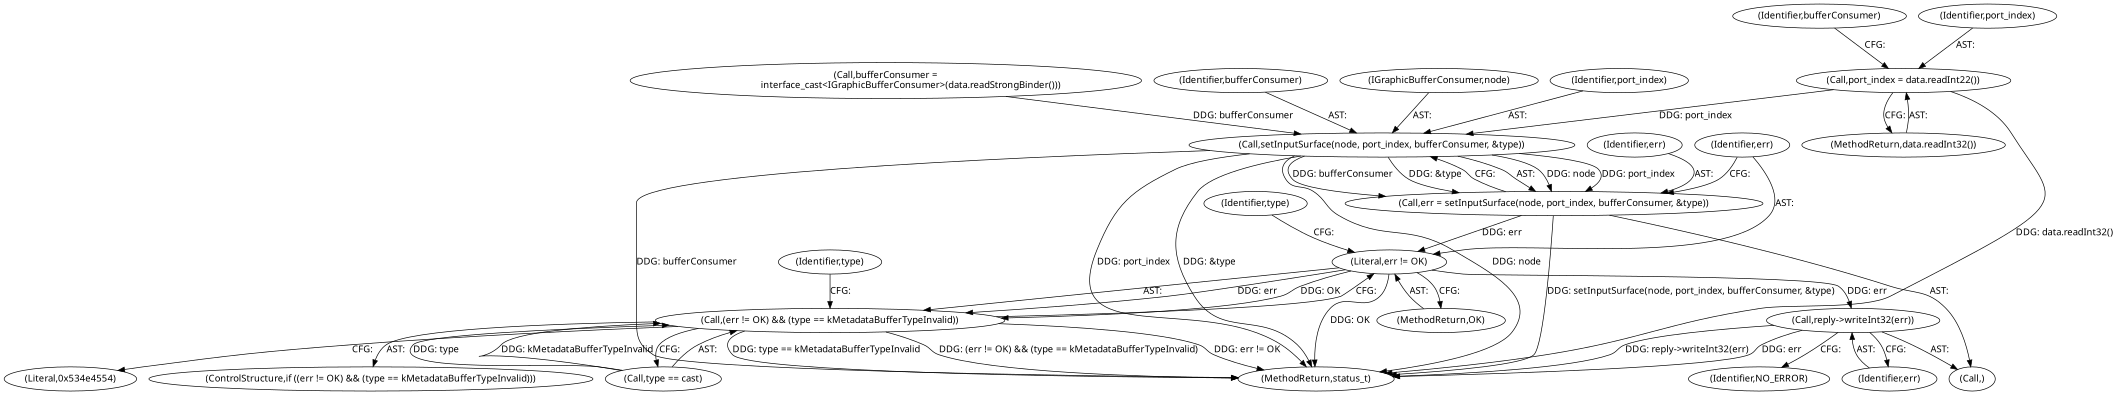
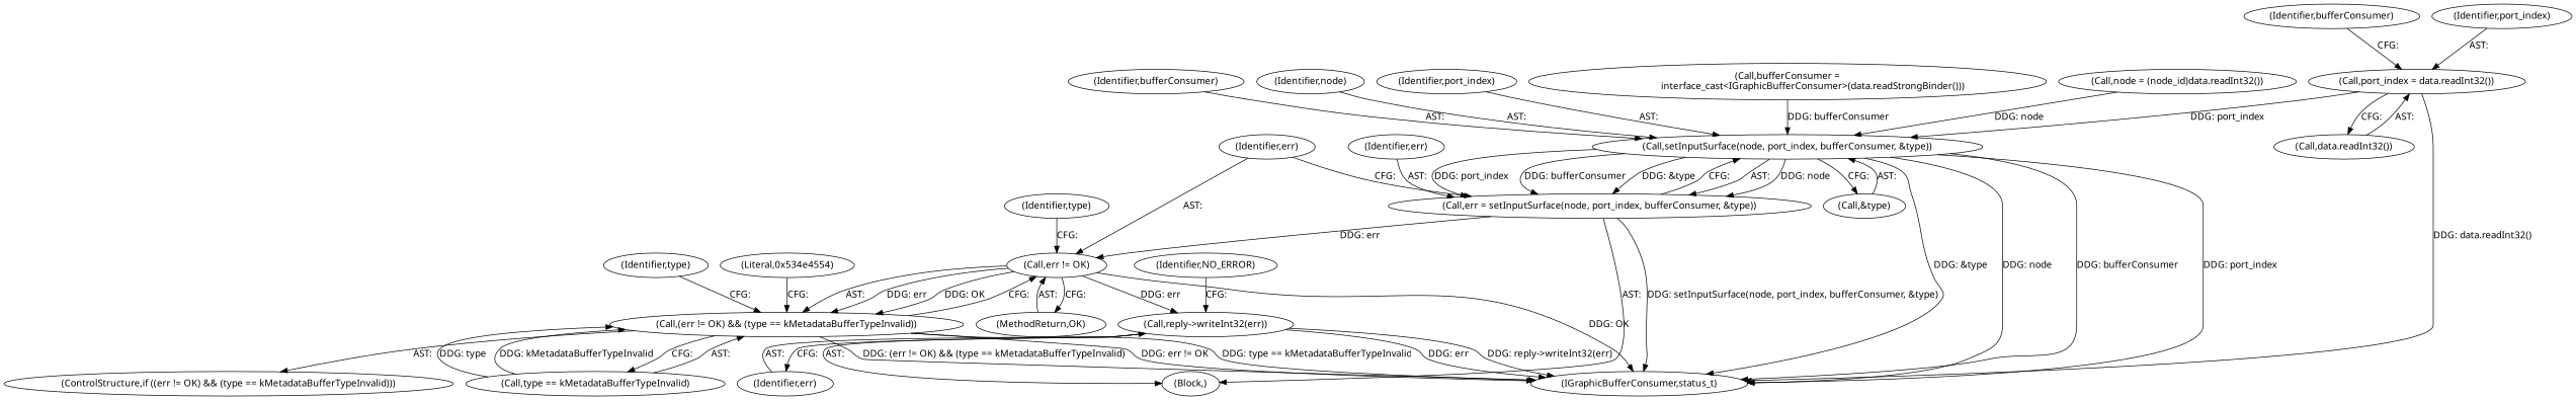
  digraph {
    fontname="Noto Sans"
    node [fontname="Noto Sans"]
    edge [fontname="Noto Sans"]
-   n1 [label="(Call,port_index = data.readInt22())"]
+   n1 [label="(Call,port_index = data.readInt32())"]
    n2 [label="(Call,setInputSurface(node, port_index, bufferConsumer, &type))"]
-   n3 [label="(MethodReturn,data.readInt32())"]
-   n4 [label="(MethodReturn,status_t)"]
+   n3 [label="(Call,data.readInt32())"]
+   n4 [label="(IGraphicBufferConsumer,status_t)"]
    n5 [label="(Call,err = setInputSurface(node, port_index, bufferConsumer, &type))"]
-   n7 [label="(Call,)"]
-   n8 [label="(Literal,err != OK)"]
+   n6 [label="(Call,&type)"]
+   n7 [label="(Block,)"]
+   n8 [label="(Call,err != OK)"]
    n9 [label="(Call,(err != OK) && (type == kMetadataBufferTypeInvalid))"]
    n10 [label="(Call,reply->writeInt32(err))"]
    n11 [label="(MethodReturn,OK)"]
    n12 [label="(ControlStructure,if ((err != OK) && (type == kMetadataBufferTypeInvalid)))"]
-   n13 [label="(Call,type == cast)"]
+   n13 [label="(Call,type == kMetadataBufferTypeInvalid)"]
    n14 [label="(Identifier,err)"]
    n15 [label="(Identifier,type)"]
    n16 [label="(Identifier,type)"]
    n17 [label="(Identifier,err)"]
    n18 [label="(Identifier,bufferConsumer)"]
    n19 [label="(Identifier,NO_ERROR)"]
    n20 [label="(Literal,0x534e4554)"]
+   n21 [label="(Call,node = (node_id)data.readInt32())"]
    n22 [label="(Identifier,bufferConsumer)"]
    n23 [label="(Identifier,port_index)"]
    n24 [label="(Identifier,err)"]
-   n25 [label="(IGraphicBufferConsumer,node)"]
+   n25 [label="(Identifier,node)"]
    n26 [label="(Identifier,port_index)"]
    n27 [label="(Call,bufferConsumer =\n                    interface_cast<IGraphicBufferConsumer>(data.readStrongBinder()))"]
    n1 -> n2 [label="DDG: port_index"]
    n1 -> n3 [label="CFG: "]
    n1 -> n4 [label="DDG: data.readInt32()"]
    n2 -> n4 [label="DDG: node"]
    n2 -> n4 [label="DDG: bufferConsumer"]
    n2 -> n4 [label="DDG: port_index"]
    n2 -> n4 [label="DDG: &type"]
    n2 -> n5 [label="AST: "]
    n2 -> n5 [label="DDG: node"]
    n2 -> n5 [label="DDG: port_index"]
    n2 -> n5 [label="DDG: bufferConsumer"]
    n2 -> n5 [label="DDG: &type"]
+   n2 -> n6 [label="CFG: "]
    n3 -> n1 [label="AST: "]
    n5 -> n2 [label="CFG: "]
    n5 -> n4 [label="DDG: setInputSurface(node, port_index, bufferConsumer, &type)"]
    n5 -> n7 [label="AST: "]
    n5 -> n8 [label="DDG: err"]
+   n6 -> n2 [label="AST: "]
    n8 -> n4 [label="DDG: OK"]
    n8 -> n9 [label="AST: "]
    n8 -> n9 [label="DDG: err"]
    n8 -> n9 [label="DDG: OK"]
    n8 -> n10 [label="DDG: err"]
    n8 -> n11 [label="CFG: "]
    n9 -> n4 [label="DDG: (err != OK) && (type == kMetadataBufferTypeInvalid)"]
    n9 -> n4 [label="DDG: err != OK"]
    n9 -> n4 [label="DDG: type == kMetadataBufferTypeInvalid"]
    n9 -> n8 [label="CFG: "]
    n9 -> n12 [label="AST: "]
    n9 -> n13 [label="CFG: "]
    n10 -> n4 [label="DDG: reply->writeInt32(err)"]
    n10 -> n4 [label="DDG: err"]
    n10 -> n7 [label="AST: "]
    n10 -> n14 [label="CFG: "]
    n11 -> n8 [label="AST: "]
    n13 -> n9 [label="AST: "]
    n13 -> n9 [label="DDG: type"]
    n13 -> n9 [label="DDG: kMetadataBufferTypeInvalid"]
    n14 -> n10 [label="AST: "]
    n15 -> n9 [label="CFG: "]
    n16 -> n8 [label="CFG: "]
    n17 -> n5 [label="CFG: "]
    n17 -> n8 [label="AST: "]
    n18 -> n1 [label="CFG: "]
-   n10 -> n19 [label="CFG: "]
-   n9 -> n20 [label="CFG: "]
+   n19 -> n10 [label="CFG: "]
+   n20 -> n9 [label="CFG: "]
+   n21 -> n2 [label="DDG: node"]
    n22 -> n2 [label="AST: "]
    n23 -> n1 [label="AST: "]
    n24 -> n5 [label="AST: "]
    n25 -> n2 [label="AST: "]
    n26 -> n2 [label="AST: "]
    n27 -> n2 [label="DDG: bufferConsumer"]
  }
